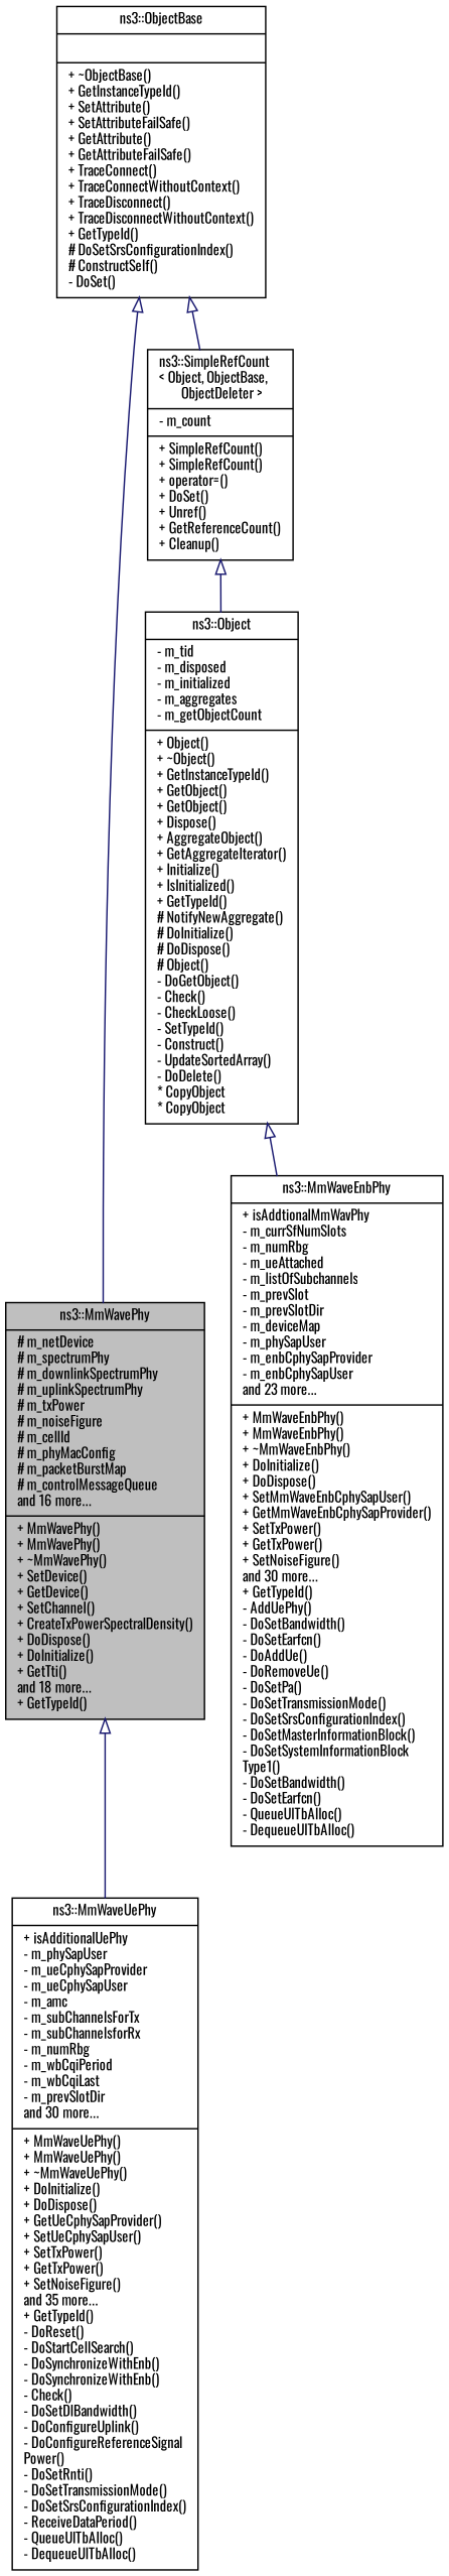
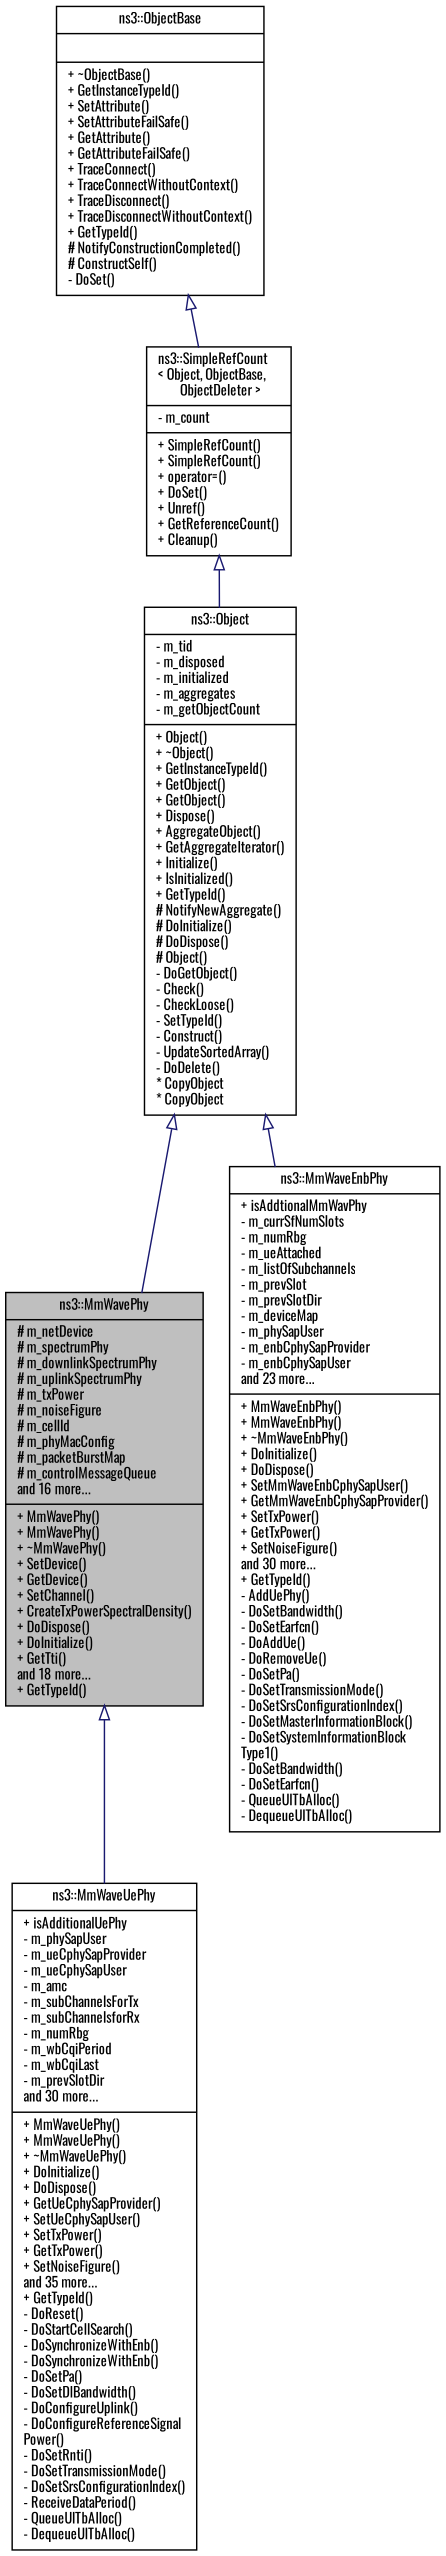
  digraph {
    fontname=Oswald
    node [color=black fillcolor=white fontname=Oswald fontsize=10 shape=record style=filled]
    edge [arrowtail=onormal color=midnightblue dir=back fontname=Oswald fontsize=10 labelfontname=Helvetica labelfontsize=10 style=solid]
    n1 [fillcolor=grey75 fontcolor=black height=0.2 label="{ns3::MmWavePhy\n|# m_netDevice\l# m_spectrumPhy\l# m_downlinkSpectrumPhy\l# m_uplinkSpectrumPhy\l# m_txPower\l# m_noiseFigure\l# m_cellId\l# m_phyMacConfig\l# m_packetBurstMap\l# m_controlMessageQueue\land 16 more...\l|+ MmWavePhy()\l+ MmWavePhy()\l+ ~MmWavePhy()\l+ SetDevice()\l+ GetDevice()\l+ SetChannel()\l+ CreateTxPowerSpectralDensity()\l+ DoDispose()\l+ DoInitialize()\l+ GetTti()\land 18 more...\l+ GetTypeId()\l}" width=0.4]
-   n2 [height=0.2 label="{ns3::MmWaveUePhy\n|+ isAdditionalUePhy\l- m_phySapUser\l- m_ueCphySapProvider\l- m_ueCphySapUser\l- m_amc\l- m_subChannelsForTx\l- m_subChannelsforRx\l- m_numRbg\l- m_wbCqiPeriod\l- m_wbCqiLast\l- m_prevSlotDir\land 30 more...\l|+ MmWaveUePhy()\l+ MmWaveUePhy()\l+ ~MmWaveUePhy()\l+ DoInitialize()\l+ DoDispose()\l+ GetUeCphySapProvider()\l+ SetUeCphySapUser()\l+ SetTxPower()\l+ GetTxPower()\l+ SetNoiseFigure()\land 35 more...\l+ GetTypeId()\l- DoReset()\l- DoStartCellSearch()\l- DoSynchronizeWithEnb()\l- DoSynchronizeWithEnb()\l- Check()\l- DoSetDlBandwidth()\l- DoConfigureUplink()\l- DoConfigureReferenceSignal\lPower()\l- DoSetRnti()\l- DoSetTransmissionMode()\l- DoSetSrsConfigurationIndex()\l- ReceiveDataPeriod()\l- QueueUlTbAlloc()\l- DequeueUlTbAlloc()\l}" width=0.4]
+   n2 [height=0.2 label="{ns3::MmWaveUePhy\n|+ isAdditionalUePhy\l- m_phySapUser\l- m_ueCphySapProvider\l- m_ueCphySapUser\l- m_amc\l- m_subChannelsForTx\l- m_subChannelsforRx\l- m_numRbg\l- m_wbCqiPeriod\l- m_wbCqiLast\l- m_prevSlotDir\land 30 more...\l|+ MmWaveUePhy()\l+ MmWaveUePhy()\l+ ~MmWaveUePhy()\l+ DoInitialize()\l+ DoDispose()\l+ GetUeCphySapProvider()\l+ SetUeCphySapUser()\l+ SetTxPower()\l+ GetTxPower()\l+ SetNoiseFigure()\land 35 more...\l+ GetTypeId()\l- DoReset()\l- DoStartCellSearch()\l- DoSynchronizeWithEnb()\l- DoSynchronizeWithEnb()\l- DoSetPa()\l- DoSetDlBandwidth()\l- DoConfigureUplink()\l- DoConfigureReferenceSignal\lPower()\l- DoSetRnti()\l- DoSetTransmissionMode()\l- DoSetSrsConfigurationIndex()\l- ReceiveDataPeriod()\l- QueueUlTbAlloc()\l- DequeueUlTbAlloc()\l}" width=0.4]
    n3 [height=0.2 label="{ns3::MmWaveEnbPhy\n|+ isAddtionalMmWavPhy\l- m_currSfNumSlots\l- m_numRbg\l- m_ueAttached\l- m_listOfSubchannels\l- m_prevSlot\l- m_prevSlotDir\l- m_deviceMap\l- m_phySapUser\l- m_enbCphySapProvider\l- m_enbCphySapUser\land 23 more...\l|+ MmWaveEnbPhy()\l+ MmWaveEnbPhy()\l+ ~MmWaveEnbPhy()\l+ DoInitialize()\l+ DoDispose()\l+ SetMmWaveEnbCphySapUser()\l+ GetMmWaveEnbCphySapProvider()\l+ SetTxPower()\l+ GetTxPower()\l+ SetNoiseFigure()\land 30 more...\l+ GetTypeId()\l- AddUePhy()\l- DoSetBandwidth()\l- DoSetEarfcn()\l- DoAddUe()\l- DoRemoveUe()\l- DoSetPa()\l- DoSetTransmissionMode()\l- DoSetSrsConfigurationIndex()\l- DoSetMasterInformationBlock()\l- DoSetSystemInformationBlock\lType1()\l- DoSetBandwidth()\l- DoSetEarfcn()\l- QueueUlTbAlloc()\l- DequeueUlTbAlloc()\l}" width=0.4]
    n4 [height=0.2 label="{ns3::Object\n|- m_tid\l- m_disposed\l- m_initialized\l- m_aggregates\l- m_getObjectCount\l|+ Object()\l+ ~Object()\l+ GetInstanceTypeId()\l+ GetObject()\l+ GetObject()\l+ Dispose()\l+ AggregateObject()\l+ GetAggregateIterator()\l+ Initialize()\l+ IsInitialized()\l+ GetTypeId()\l# NotifyNewAggregate()\l# DoInitialize()\l# DoDispose()\l# Object()\l- DoGetObject()\l- Check()\l- CheckLoose()\l- SetTypeId()\l- Construct()\l- UpdateSortedArray()\l- DoDelete()\l* CopyObject\l* CopyObject\l}" width=0.4]
    n5 [height=0.2 label="{ns3::SimpleRefCount\l\< Object, ObjectBase,\l ObjectDeleter \>\n|- m_count\l|+ SimpleRefCount()\l+ SimpleRefCount()\l+ operator=()\l+ DoSet()\l+ Unref()\l+ GetReferenceCount()\l+ Cleanup()\l}" width=0.4]
-   n6 [height=0.2 label="{ns3::ObjectBase\n||+ ~ObjectBase()\l+ GetInstanceTypeId()\l+ SetAttribute()\l+ SetAttributeFailSafe()\l+ GetAttribute()\l+ GetAttributeFailSafe()\l+ TraceConnect()\l+ TraceConnectWithoutContext()\l+ TraceDisconnect()\l+ TraceDisconnectWithoutContext()\l+ GetTypeId()\l# DoSetSrsConfigurationIndex()\l# ConstructSelf()\l- DoSet()\l}" width=0.4]
+   n6 [height=0.2 label="{ns3::ObjectBase\n||+ ~ObjectBase()\l+ GetInstanceTypeId()\l+ SetAttribute()\l+ SetAttributeFailSafe()\l+ GetAttribute()\l+ GetAttributeFailSafe()\l+ TraceConnect()\l+ TraceConnectWithoutContext()\l+ TraceDisconnect()\l+ TraceDisconnectWithoutContext()\l+ GetTypeId()\l# NotifyConstructionCompleted()\l# ConstructSelf()\l- DoSet()\l}" width=0.4]
    n1 -> n2
-   n6 -> n1
+   n4 -> n1
    n4 -> n3
    n5 -> n4
    n6 -> n5
  }
